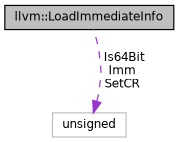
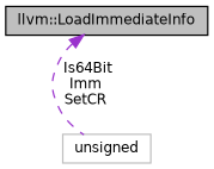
  digraph {
    node [fontname=Helvetica fontsize=10 shape=record]
    n1 [color=black fillcolor=grey75 fontcolor=black height=0.2 label="llvm::LoadImmediateInfo" style=filled width=0.4]
    n2 [color=grey75 height=0.2 label=unsigned width=0.4]
-   n2 -> n1 [color=darkorchid3 dir=back fontname=Helvetica fontsize=10 label=" Is64Bit\nImm\nSetCR" labelfontname=Helvetica labelfontsize=10 style=dashed]
+   n1 -> n2 [color=darkorchid3 dir=back fontname=Helvetica fontsize=10 label=" Is64Bit\nImm\nSetCR" labelfontname=Helvetica labelfontsize=10 style=dashed]
  }
